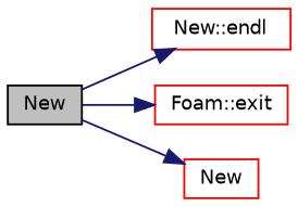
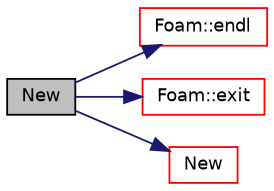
  digraph {
    rankdir=LR
    node [color=red fontname=Helvetica fontsize=10 shape=record]
    edge [color=midnightblue fontname=Helvetica fontsize=10 labelfontname=Helvetica labelfontsize=10 style=solid]
    n1 [color=black fillcolor=grey75 fontcolor=black height=0.2 label=New style=filled width=0.4]
-   n2 [height=0.2 label="New::endl" width=0.4]
+   n2 [height=0.2 label="Foam::endl" width=0.4]
    n3 [height=0.2 label="Foam::exit" width=0.4]
    n4 [height=0.2 label=New width=0.4]
    n1 -> n2
    n1 -> n3
    n1 -> n4
  }
